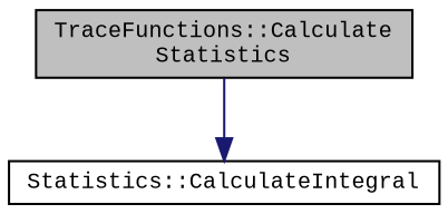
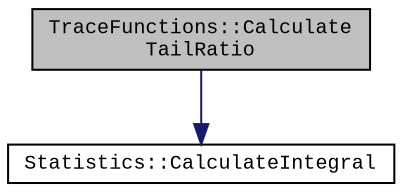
  digraph {
    rankdir=TB
    fontname="Liberation Mono"
    node [color=black fontname="Liberation Mono" fontsize=10 shape=record style=filled]
-   n1 [fillcolor=grey75 fontcolor=black height=0.2 label="TraceFunctions::Calculate\lStatistics" width=0.4]
+   n1 [fillcolor=grey75 fontcolor=black height=0.2 label="TraceFunctions::Calculate\lTailRatio" width=0.4]
    n2 [fillcolor=white height=0.2 label="Statistics::CalculateIntegral" width=0.4]
    n1 -> n2 [color=midnightblue fontname="Liberation Mono" fontsize=10 labelfontname=Helvetica labelfontsize=10 style=solid]
  }
